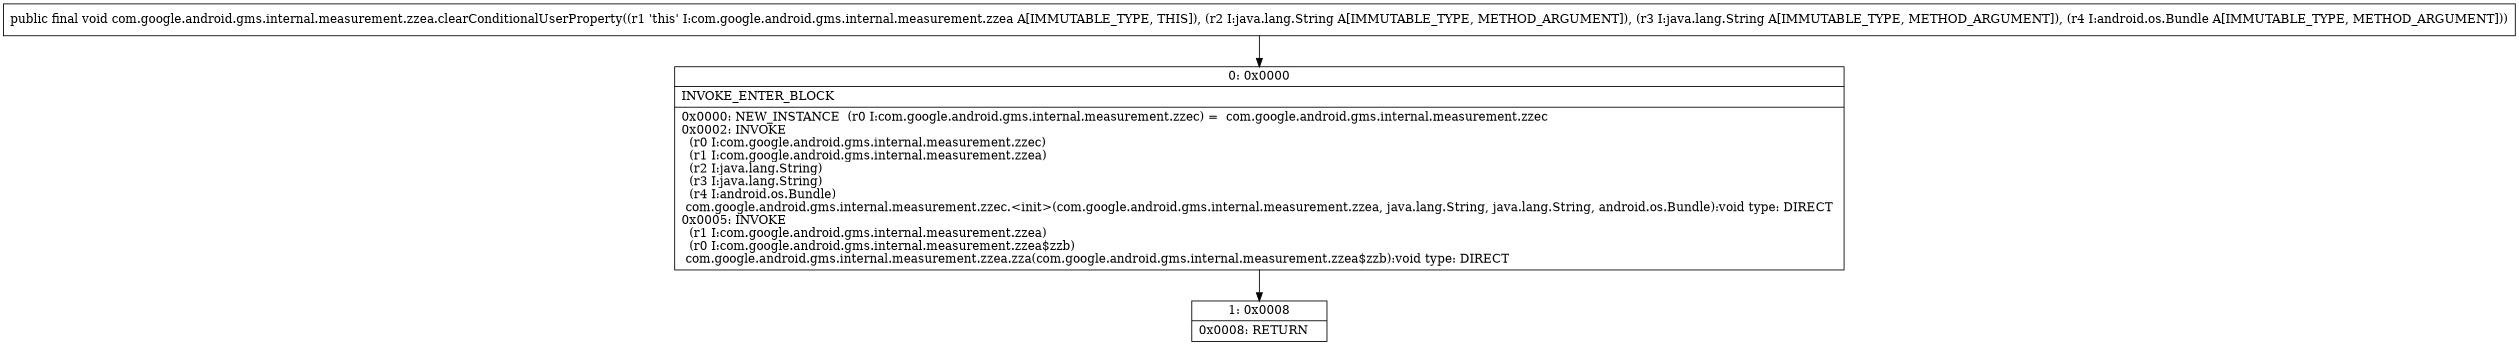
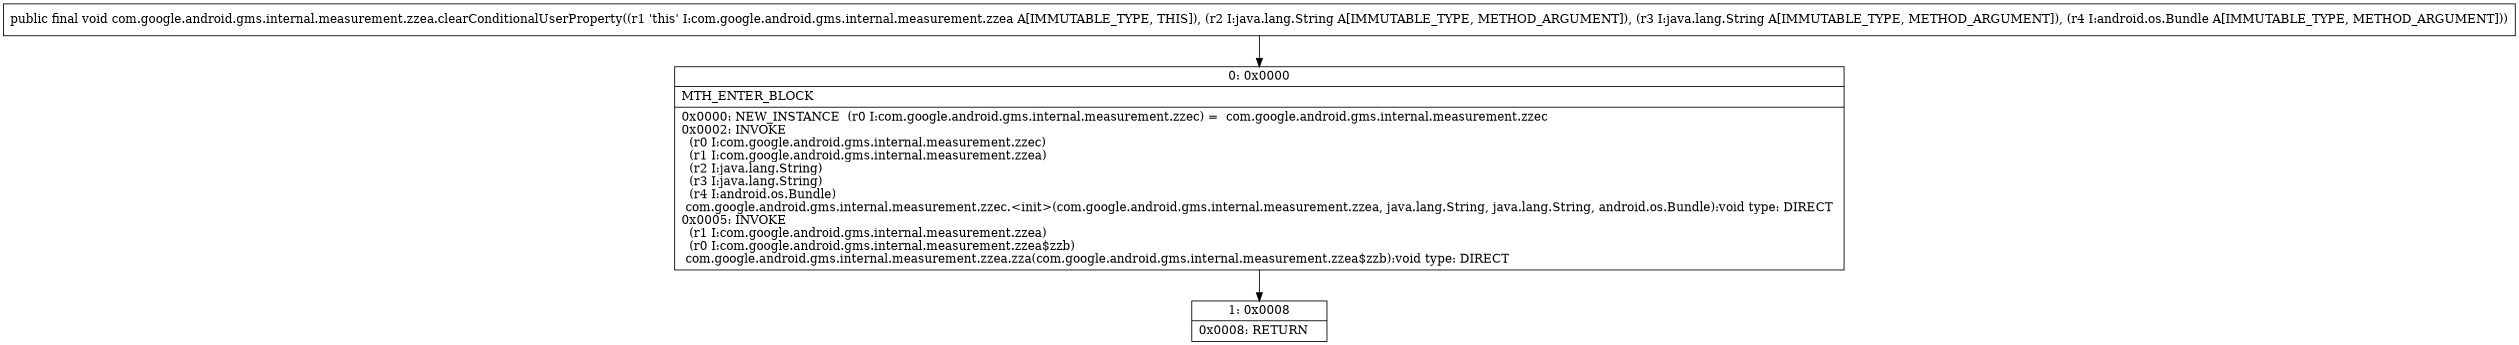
  digraph {
    node [shape=record]
-   n1 [label="{0\:\ 0x0000|INVOKE_ENTER_BLOCK\l|0x0000: NEW_INSTANCE  (r0 I:com.google.android.gms.internal.measurement.zzec) =  com.google.android.gms.internal.measurement.zzec \l0x0002: INVOKE  \l  (r0 I:com.google.android.gms.internal.measurement.zzec)\l  (r1 I:com.google.android.gms.internal.measurement.zzea)\l  (r2 I:java.lang.String)\l  (r3 I:java.lang.String)\l  (r4 I:android.os.Bundle)\l com.google.android.gms.internal.measurement.zzec.\<init\>(com.google.android.gms.internal.measurement.zzea, java.lang.String, java.lang.String, android.os.Bundle):void type: DIRECT \l0x0005: INVOKE  \l  (r1 I:com.google.android.gms.internal.measurement.zzea)\l  (r0 I:com.google.android.gms.internal.measurement.zzea$zzb)\l com.google.android.gms.internal.measurement.zzea.zza(com.google.android.gms.internal.measurement.zzea$zzb):void type: DIRECT \l}"]
+   n1 [label="{0\:\ 0x0000|MTH_ENTER_BLOCK\l|0x0000: NEW_INSTANCE  (r0 I:com.google.android.gms.internal.measurement.zzec) =  com.google.android.gms.internal.measurement.zzec \l0x0002: INVOKE  \l  (r0 I:com.google.android.gms.internal.measurement.zzec)\l  (r1 I:com.google.android.gms.internal.measurement.zzea)\l  (r2 I:java.lang.String)\l  (r3 I:java.lang.String)\l  (r4 I:android.os.Bundle)\l com.google.android.gms.internal.measurement.zzec.\<init\>(com.google.android.gms.internal.measurement.zzea, java.lang.String, java.lang.String, android.os.Bundle):void type: DIRECT \l0x0005: INVOKE  \l  (r1 I:com.google.android.gms.internal.measurement.zzea)\l  (r0 I:com.google.android.gms.internal.measurement.zzea$zzb)\l com.google.android.gms.internal.measurement.zzea.zza(com.google.android.gms.internal.measurement.zzea$zzb):void type: DIRECT \l}"]
    n2 [label="{1\:\ 0x0008|0x0008: RETURN   \l}"]
    n3 [label="{public final void com.google.android.gms.internal.measurement.zzea.clearConditionalUserProperty((r1 'this' I:com.google.android.gms.internal.measurement.zzea A[IMMUTABLE_TYPE, THIS]), (r2 I:java.lang.String A[IMMUTABLE_TYPE, METHOD_ARGUMENT]), (r3 I:java.lang.String A[IMMUTABLE_TYPE, METHOD_ARGUMENT]), (r4 I:android.os.Bundle A[IMMUTABLE_TYPE, METHOD_ARGUMENT])) }"]
    n1 -> n2
    n3 -> n1
  }
